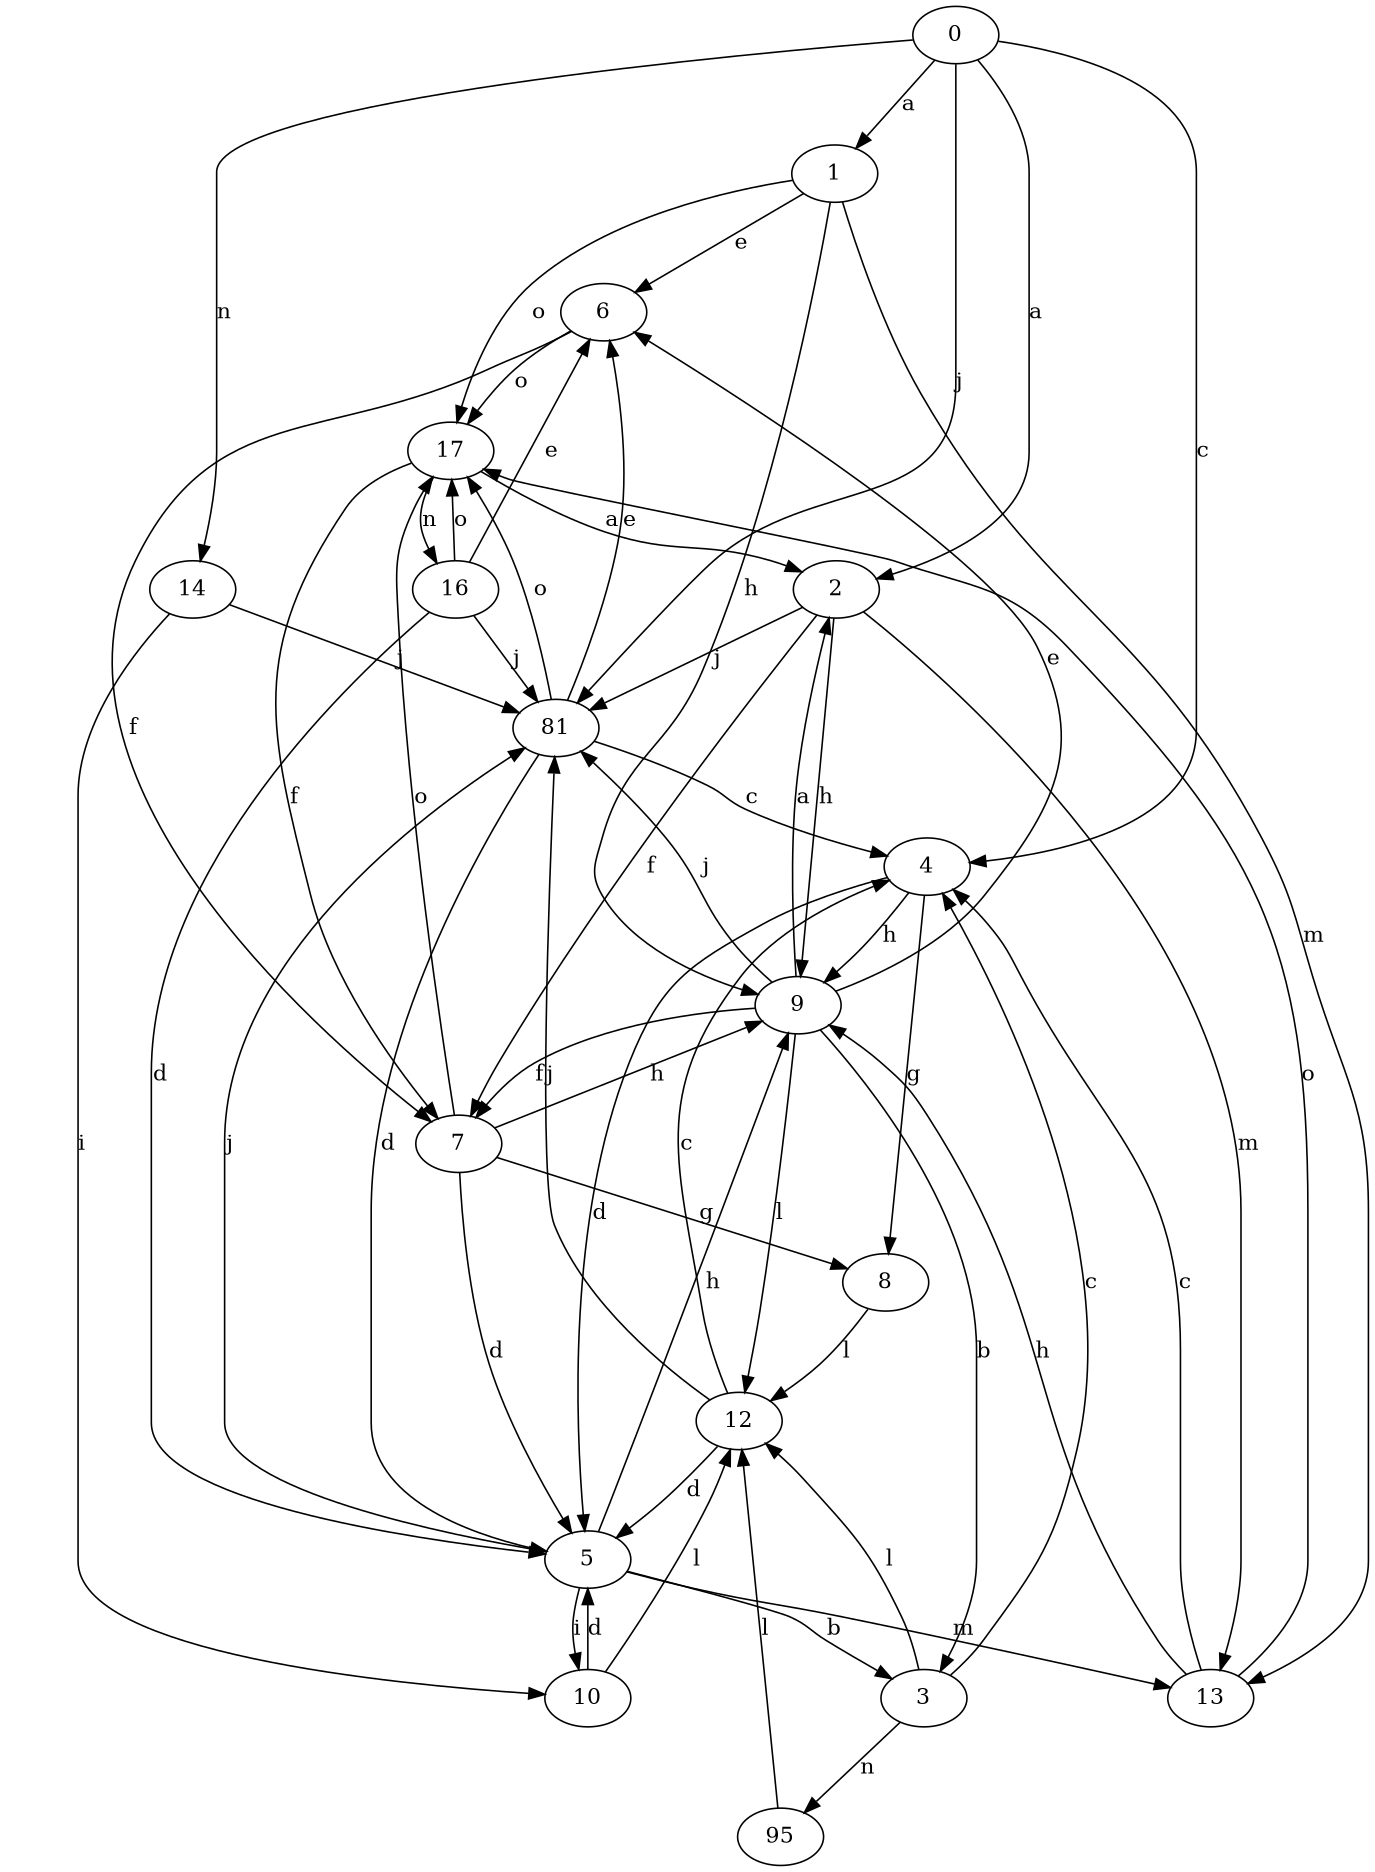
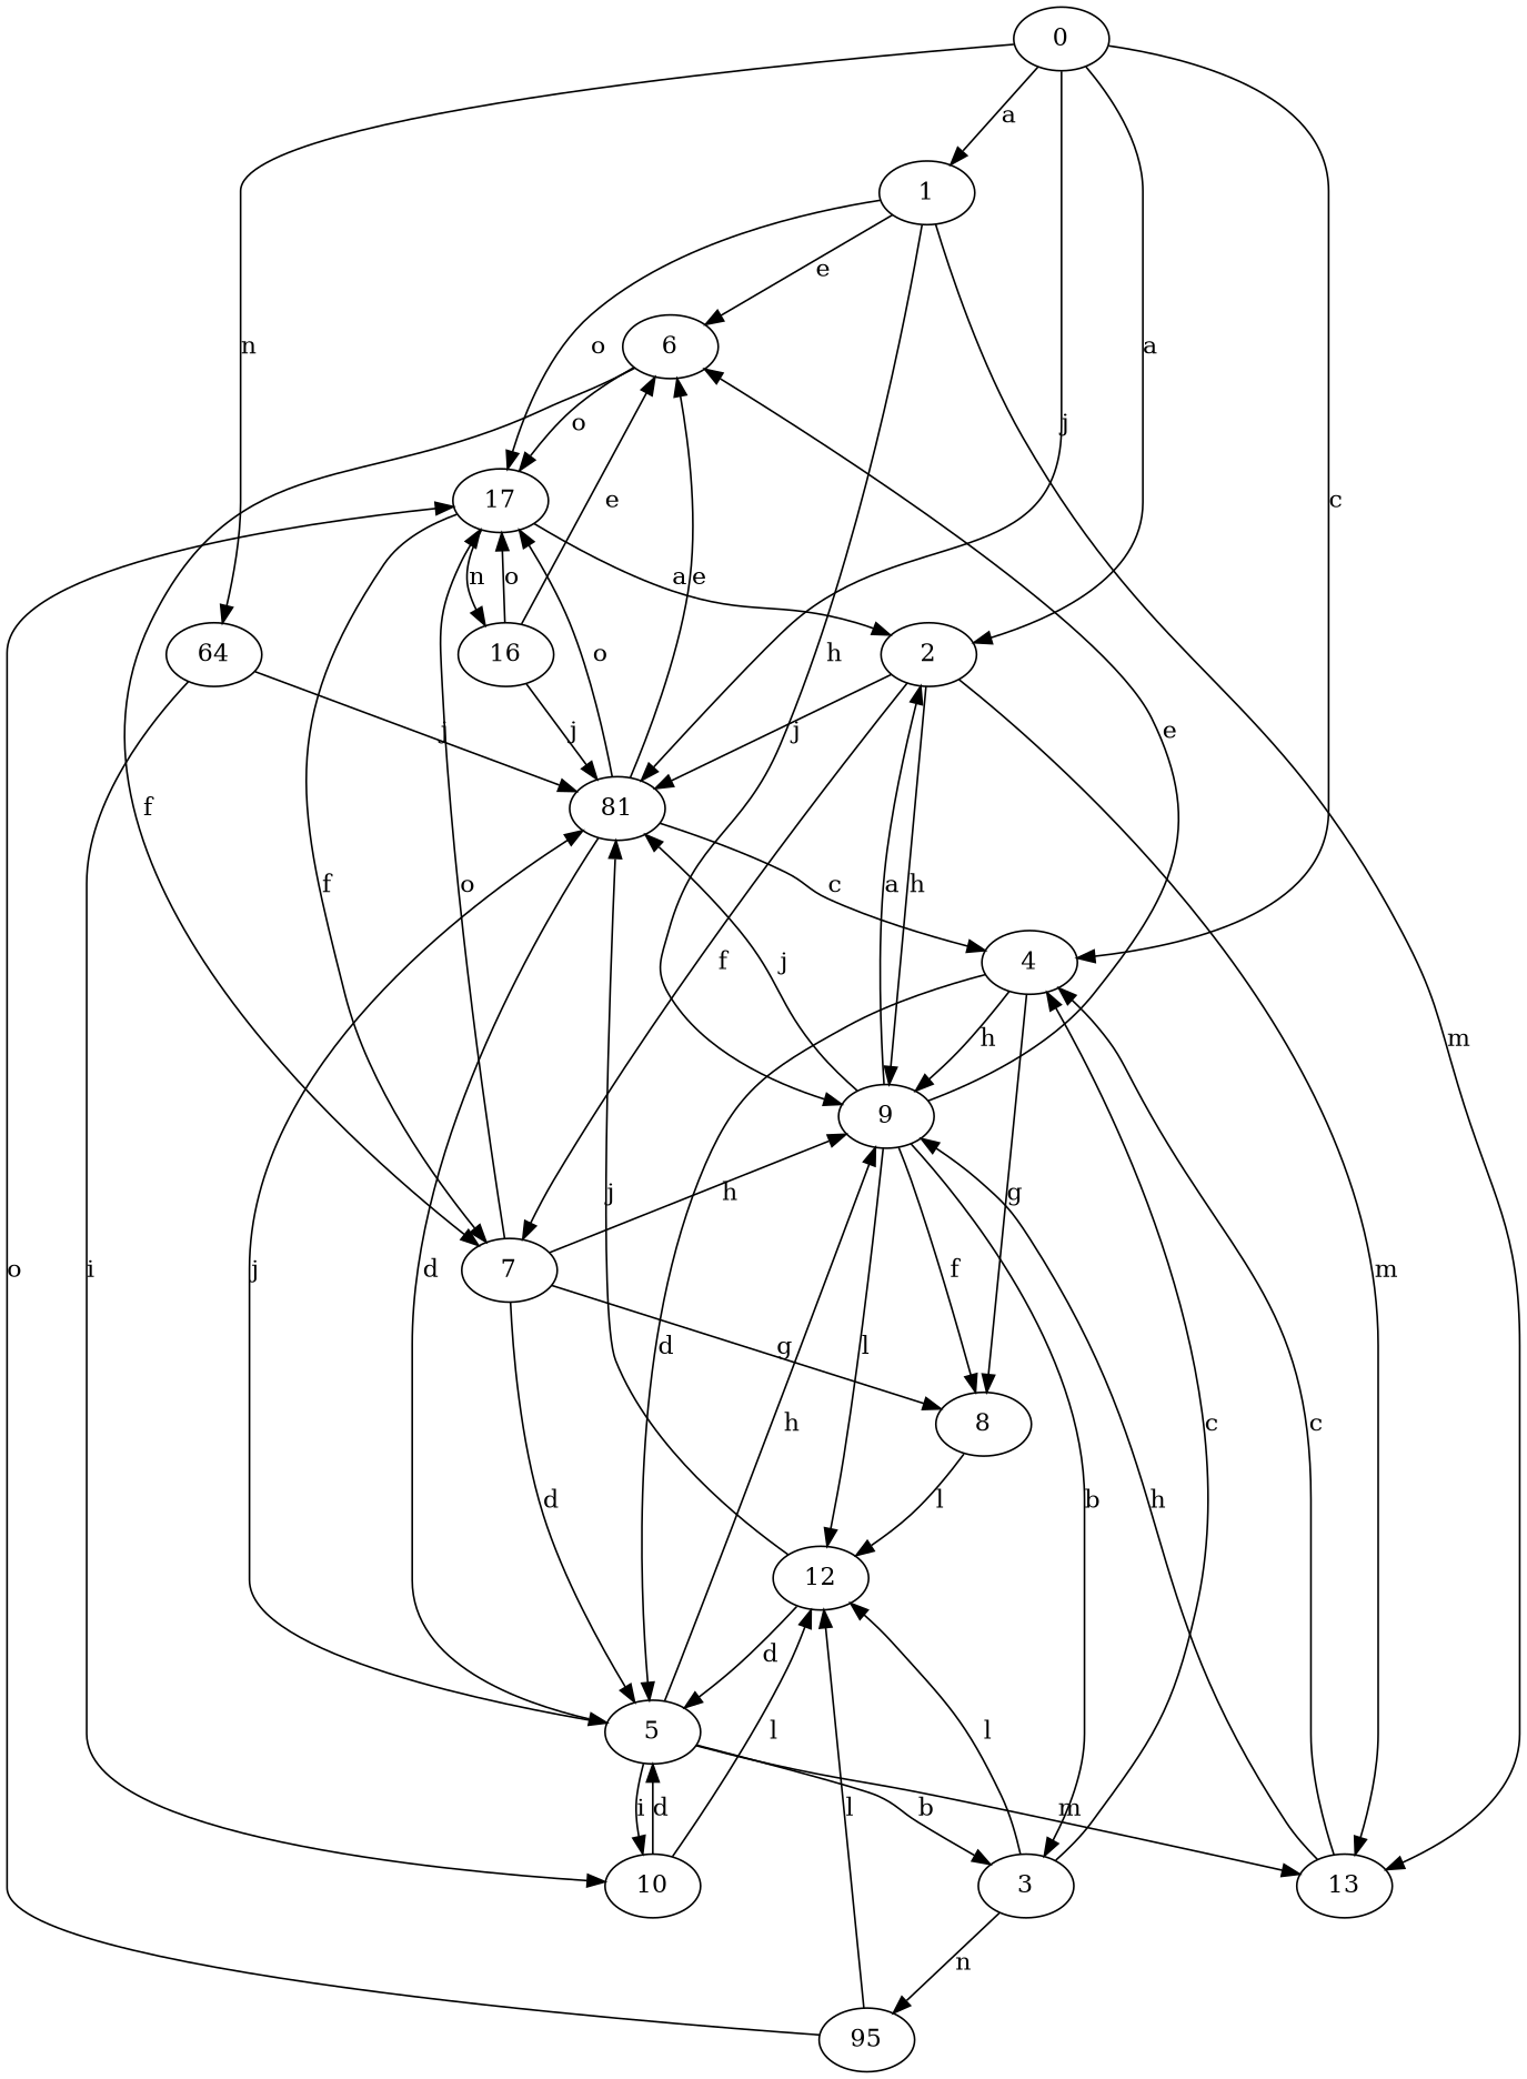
  strict digraph {
    fontname="DejaVu Serif"
    node [fontname="DejaVu Serif"]
    edge [fontname="DejaVu Serif"]
    0
    1
    2
    4
    n5 [label=81]
-   14
+   14 [label=64]
    6
    9
    13
    17
    7
    5
    8
    10
    3
    12
    16
    n18 [label=95]
    0 -> 1 [label=a]
    0 -> 2 [label=a]
    0 -> 4 [label=c]
    0 -> n5 [label=j]
    0 -> 14 [label=n]
    1 -> 6 [label=e]
    1 -> 9 [label=h]
    1 -> 13 [label=m]
    1 -> 17 [label=o]
    2 -> n5 [label=j]
    2 -> 9 [label=h]
    2 -> 13 [label=m]
    2 -> 7 [label=f]
    4 -> 9 [label=h]
    4 -> 5 [label=d]
    4 -> 8 [label=g]
    n5 -> 4 [label=c]
    n5 -> 6 [label=e]
    n5 -> 17 [label=o]
    n5 -> 5 [label=d]
    14 -> n5 [label=j]
    14 -> 10 [label=i]
    6 -> 17 [label=o]
    6 -> 7 [label=f]
    9 -> 2 [label=a]
    9 -> n5 [label=j]
    9 -> 6 [label=e]
-   9 -> 7 [label=f]
+   9 -> 8 [label=f]
    9 -> 3 [label=b]
    9 -> 12 [label=l]
    13 -> 4 [label=c]
    13 -> 9 [label=h]
-   13 -> 17 [label=o]
+   n18 -> 17 [label=o]
    17 -> 2 [label=a]
    17 -> 7 [label=f]
    17 -> 16 [label=n]
    7 -> 9 [label=h]
    7 -> 17 [label=o]
    7 -> 5 [label=d]
    7 -> 8 [label=g]
    5 -> n5 [label=j]
    5 -> 9 [label=h]
    5 -> 13 [label=m]
    5 -> 10 [label=i]
    5 -> 3 [label=b]
    8 -> 12 [label=l]
    10 -> 5 [label=d]
    10 -> 12 [label=l]
    3 -> 4 [label=c]
    3 -> 12 [label=l]
    3 -> n18 [label=n]
-   12 -> 4 [label=c]
    12 -> n5 [label=j]
    12 -> 5 [label=d]
    16 -> n5 [label=j]
    16 -> 6 [label=e]
    16 -> 17 [label=o]
-   16 -> 5 [label=d]
    n18 -> 12 [label=l]
  }
